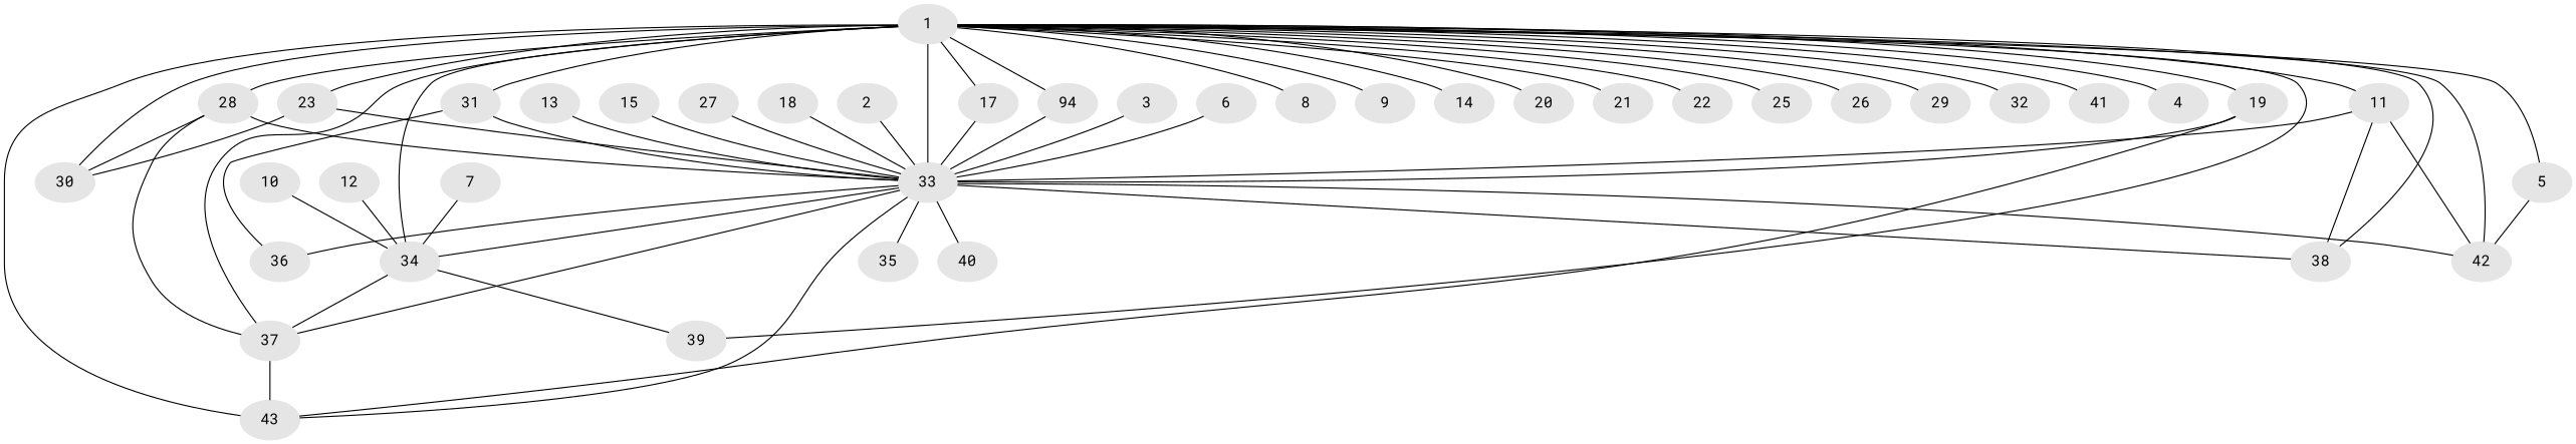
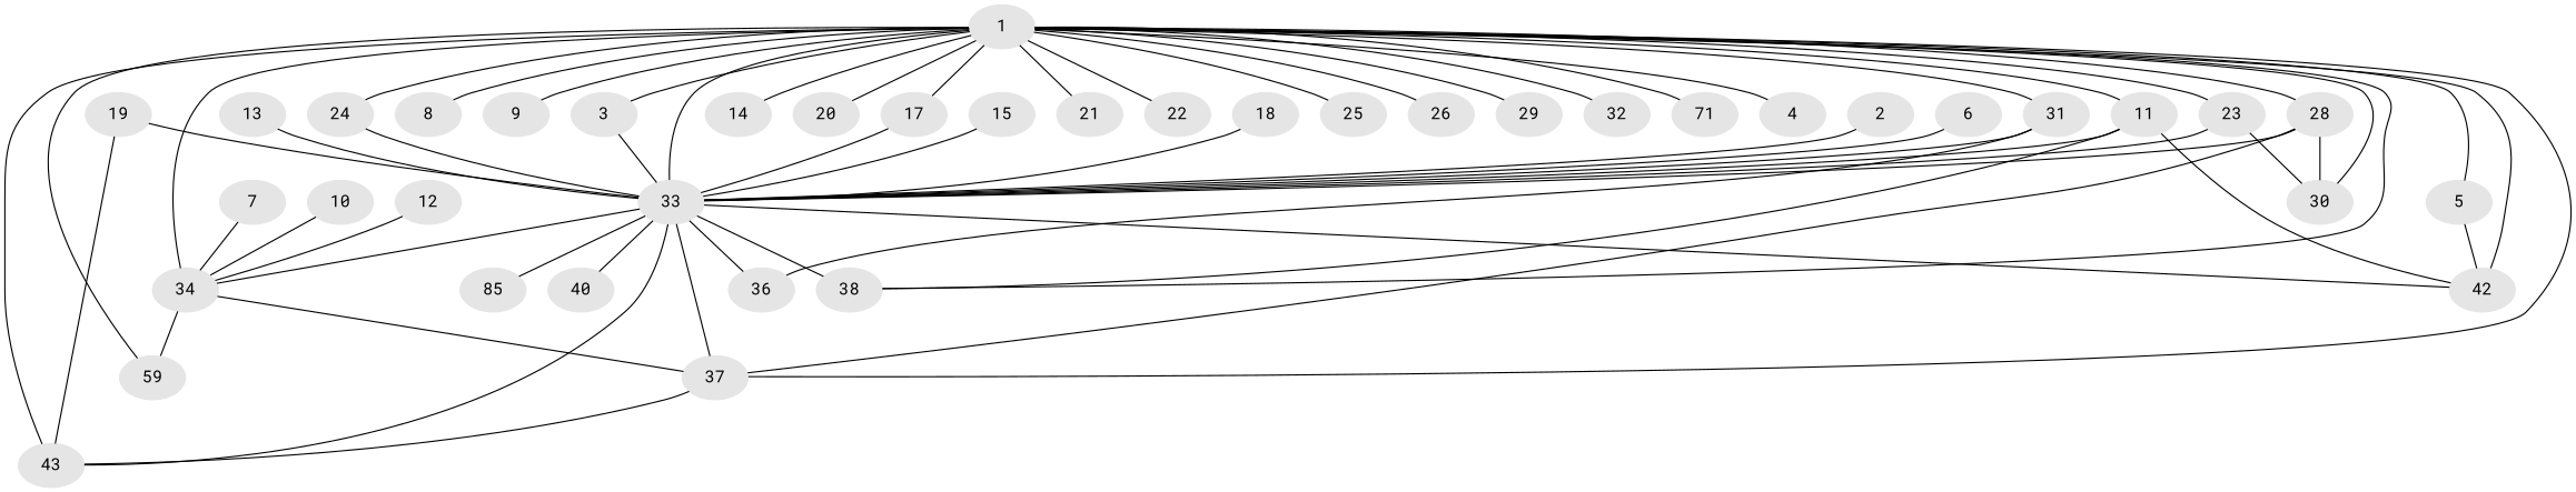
  graph {
    fontname="Roboto Mono"
    node [color=gray90 fontname="Roboto Mono" style=filled]
    edge [fontname="Roboto Mono" weight=1.0]
    1
    4
    5
    8
    9
    11
    14
    17
    19
    20
    21
    22
    23
-   24 [label=94]
+   24
    25
    26
    28
    29
    30
    31
    32
    33
    34
    37
    38
-   39
-   41
+   39 [label=59]
+   41 [label=71]
    42
    43
    18
    36
-   35
+   35 [label=85]
    40
    2
    3
    6
    7
    10
    12
    13
    15
-   27
    1 -- 4
    1 -- 5
    1 -- 8
    1 -- 9
    1 -- 11
    1 -- 14
    1 -- 17
-   1 -- 19
+   1 -- 3
    1 -- 20
    1 -- 21
    1 -- 22
    1 -- 23 [weight=3.0]
    1 -- 24
    1 -- 25
    1 -- 26
    1 -- 28
    1 -- 29
    1 -- 30
    1 -- 31 [weight=3.0]
    1 -- 32
    1 -- 33 [weight=8.0]
    1 -- 34 [weight=5.0]
    1 -- 37
    1 -- 38
    1 -- 39
    1 -- 41
    1 -- 42 [weight=3.0]
    1 -- 43 [weight=2.0]
    5 -- 42
    11 -- 33
    11 -- 38
    11 -- 42
    17 -- 33
    19 -- 33 [weight=2.0]
    19 -- 43
    23 -- 30
    23 -- 33
    24 -- 33
    28 -- 30
    28 -- 33 [weight=2.0]
    28 -- 37
    31 -- 33
    31 -- 36
    33 -- 34
    33 -- 37
    33 -- 38 [weight=3.0]
    33 -- 42
    33 -- 43
    33 -- 36
    33 -- 35
    33 -- 40
    34 -- 37
    34 -- 39
    37 -- 43
    18 -- 33
    2 -- 33
    3 -- 33
    6 -- 33
    7 -- 34
    10 -- 34
    12 -- 34
    13 -- 33
    15 -- 33
-   27 -- 33
  }
